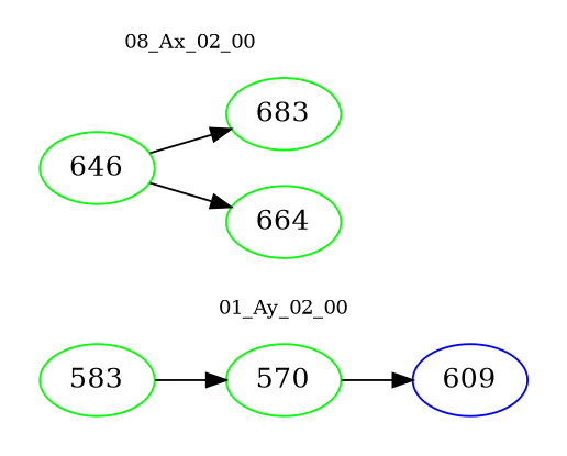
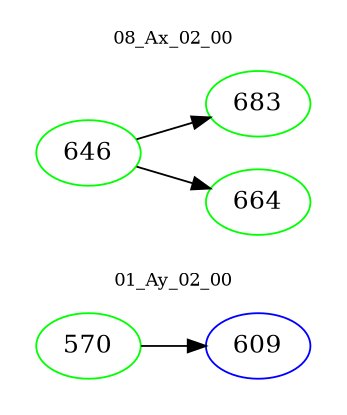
  digraph {
    rankdir=LR
    node [color=green]
    edge [color=black]
-   n1 [label=583]
    n2 [label=570]
    n3 [color=blue label=609]
    n4 [label=664]
    n5 [label=646]
    n6 [label=683]
    subgraph cluster_1 {
      color=white
      fontsize=10
      label="01_Ay_02_00"
-     n1
      n2
      n3
    }
    subgraph cluster_2 {
      color=white
      fontsize=10
      label="08_Ax_02_00"
      n4
      n5
      n6
    }
-   n1 -> n2
    n2 -> n3
    n5 -> n4
    n5 -> n6
  }
